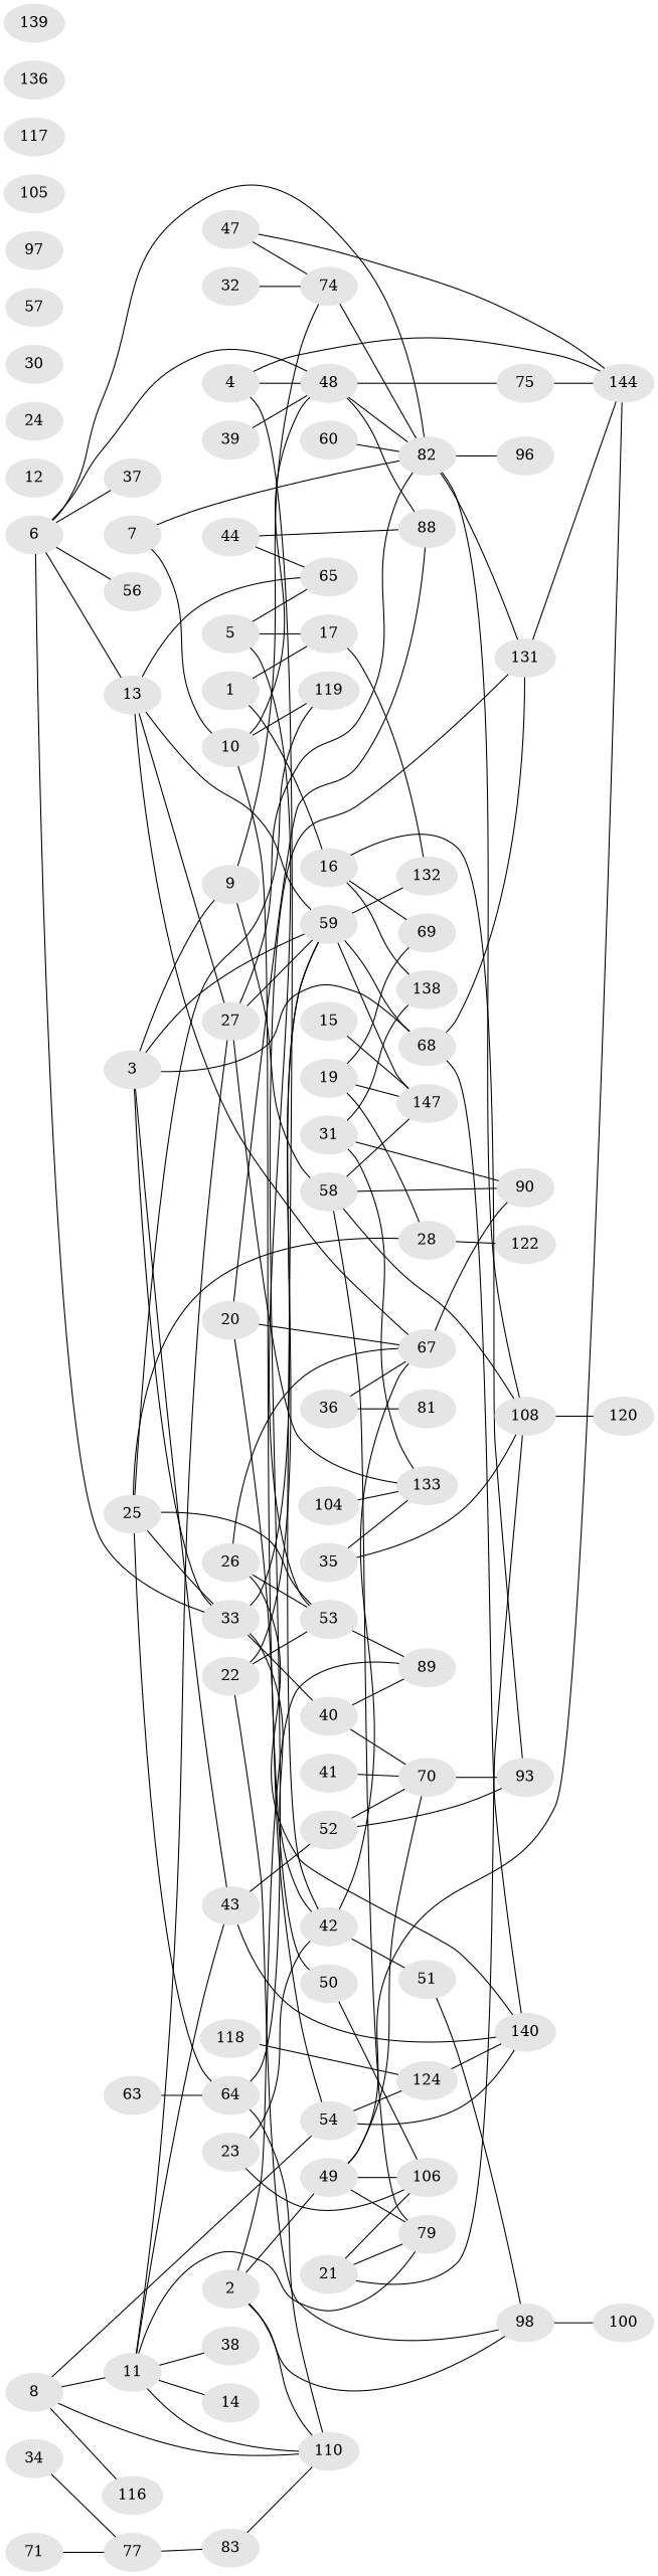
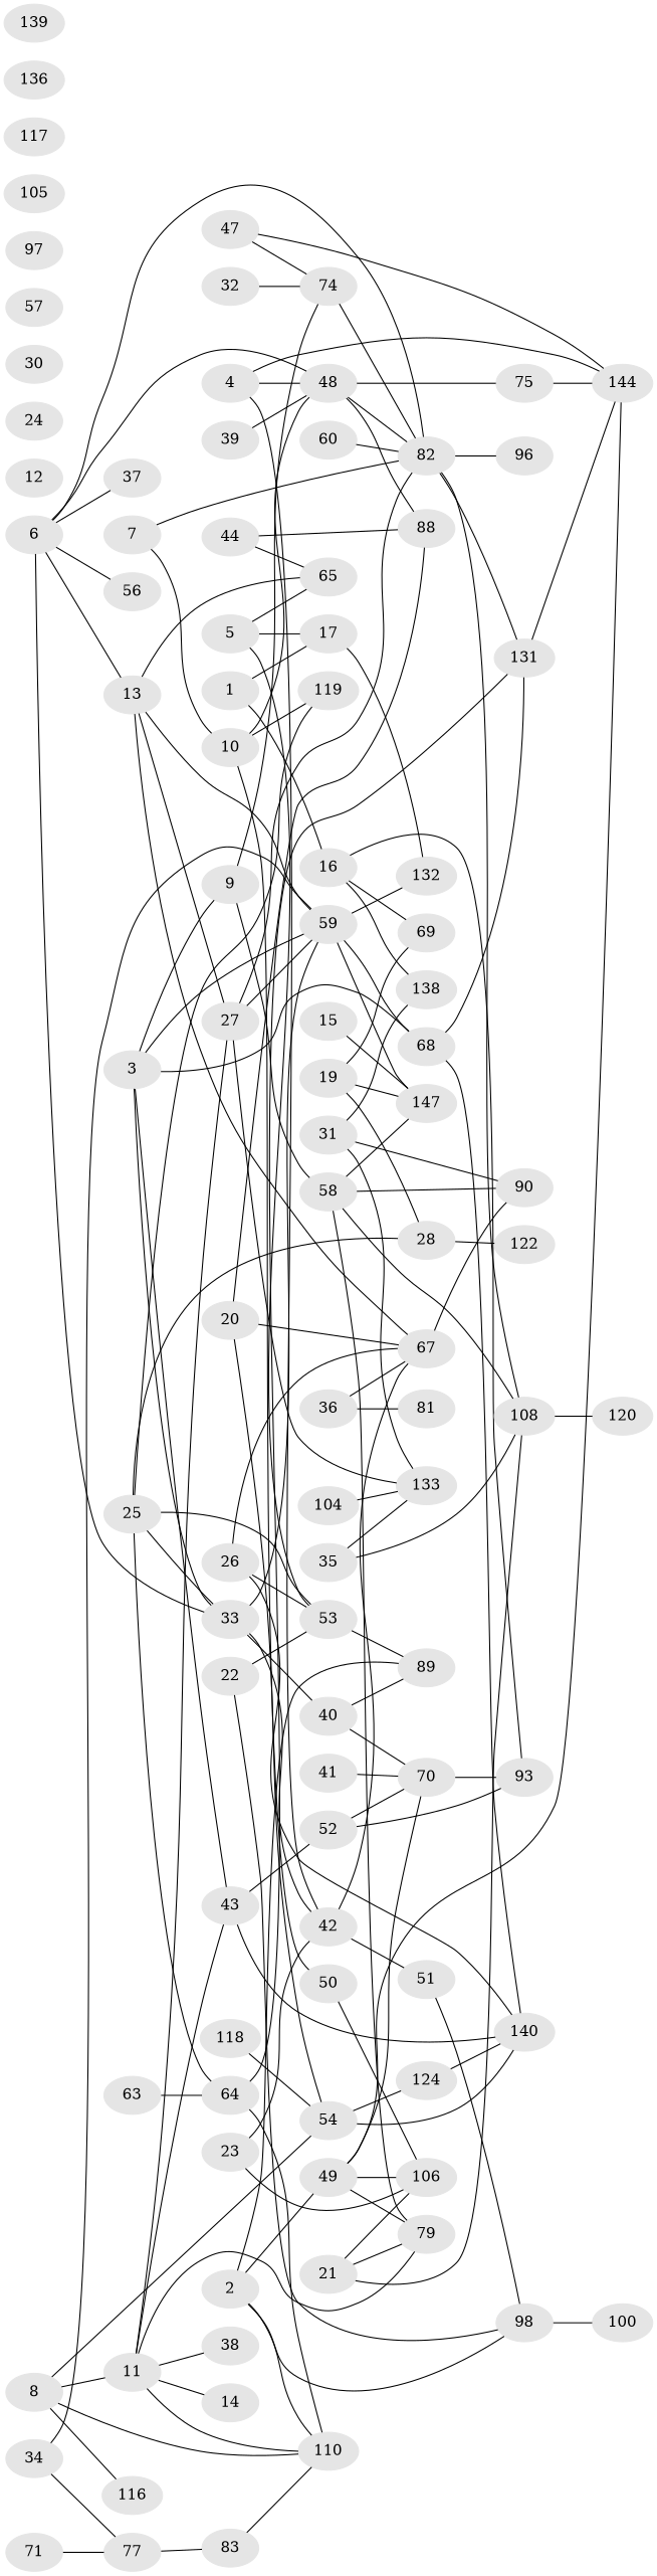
  graph {
    rankdir=LR
    node [color=gray90 style=filled]
    1 [super="+18"]
    16 [super="+94"]
    17
    69
    93
    138
    132
    49 [super="+66"]
    144 [super="+146"]
    79 [super="+111"]
    106 [super="+109"]
    70
    2
    89 [super="+107"]
    98 [super="+128"]
    110 [super="+115"]
    100
    3 [super="+121"]
    9
    33 [super="+102"]
    43 [super="+145"]
    59 [super="+101"]
    68 [super="+129"]
    58 [super="+85"]
    74 [super="+130"]
    42 [super="+112"]
    40 [super="+45"]
    140 [super="+141"]
    52
    147
    131
    4 [super="+72"]
    48 [super="+78"]
    67 [super="+95"]
    51
    44 [super="+55"]
    65 [super="+80"]
    88
    82 [super="+87"]
    75
    5 [super="+46"]
    53 [super="+62"]
    6 [super="+137"]
    13 [super="+29"]
    37
    56 [super="+99"]
    27 [super="+73"]
    108 [super="+125"]
    96
    7 [super="+92"]
    10 [super="+76"]
    50
    119
    8 [super="+84"]
    11 [super="+86"]
    54 [super="+135"]
    116 [super="+123"]
    14
    38
    124
    90
    133 [super="+142"]
    12
    15 [super="+127"]
    19 [super="+114"]
    28 [super="+113"]
    122
    20
    21
    120 [super="+143"]
    22
    23
    24
    25 [super="+61"]
    64
    26
    30
    31 [super="+103"]
    32
    34
    77
    35 [super="+126"]
    36 [super="+91"]
    81
    39
    41
    83
    47 [super="+134"]
    57
    60
    63
    71
    97
    104
    105
    117
    118
    136
    139
    1 -- 16
    1 -- 17
    16 -- 69
    16 -- 93
    16 -- 138
    17 -- 132
    49 -- 144
    49 -- 79
    49 -- 106
    49 -- 70
    70 -- 93
    2 -- 49
    2 -- 89
    2 -- 98
    2 -- 110
    98 -- 100
    3 -- 9
    3 -- 33
    3 -- 43
    3 -- 59
    3 -- 68
    9 -- 58
    9 -- 74
    33 -- 59
    33 -- 42
    33 -- 40 [weight=2]
    43 -- 140
    43 -- 52
    59 -- 132
    59 -- 68
    59 -- 147
    68 -- 140
    68 -- 131
    58 -- 79
    58 -- 147
    58 -- 108
    58 -- 90
    74 -- 82
    42 -- 67
    42 -- 51
    40 -- 70
    40 -- 89
    52 -- 93
    52 -- 70
    131 -- 144
    4 -- 144
    4 -- 42
    4 -- 48
    48 -- 88
    48 -- 82
    48 -- 75
    67 -- 90
    51 -- 98
    44 -- 65
    44 -- 88
    82 -- 131
    82 -- 108
    82 -- 96
    75 -- 144
    5 -- 17
    5 -- 65
    5 -- 53
    53 -- 89
    6 -- 33
    6 -- 48
    6 -- 82
    6 -- 13
    6 -- 37
    6 -- 56
    13 -- 59
    13 -- 67
    13 -- 65 [weight=2]
    13 -- 27
    27 -- 59
    27 -- 82
    27 -- 133
    108 -- 120
    7 -- 82
    7 -- 10
    10 -- 48
    10 -- 50
    10 -- 119
    50 -- 106
    8 -- 110
    8 -- 11
    8 -- 54
    8 -- 116
    11 -- 79
    11 -- 110 [weight=2]
    11 -- 43
    11 -- 27
    11 -- 14
    11 -- 38
    54 -- 140
    54 -- 124
    124 -- 140
    15 -- 147
    19 -- 69
    19 -- 147
    19 -- 28
    28 -- 122
    20 -- 67
    20 -- 88
    20 -- 54
    21 -- 79
    21 -- 106
    21 -- 108
    22 -- 98
    22 -- 53
    23 -- 106
    23 -- 42
    25 -- 33
    25 -- 53
    25 -- 119
    25 -- 28
    25 -- 64
    64 -- 110
    64 -- 131
    26 -- 140
    26 -- 67
    26 -- 53
    31 -- 138
    31 -- 90
    31 -- 133
    32 -- 74
-   22 -- 59
+   34 -- 59
    34 -- 77
    77 -- 83
    35 -- 108
    35 -- 133
    36 -- 67
    36 -- 81
    39 -- 48
    41 -- 70
    83 -- 110
    47 -- 144
    47 -- 74
    60 -- 82
    63 -- 64
    71 -- 77
    104 -- 133
-   118 -- 124
+   118 -- 54
  }
